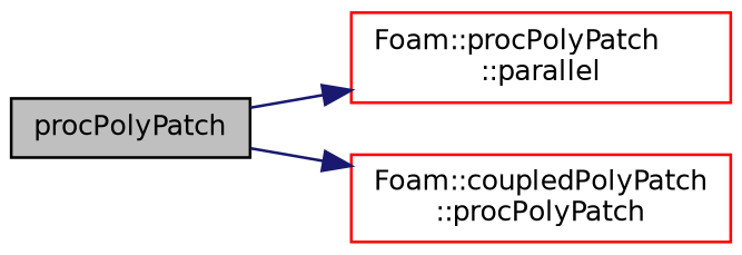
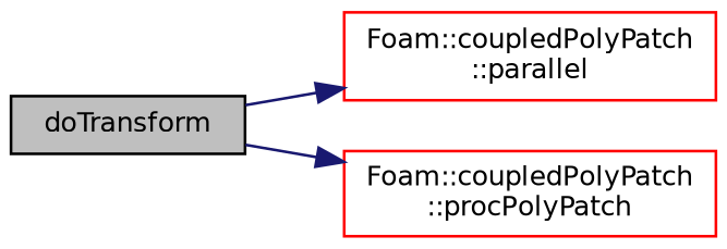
  digraph {
    rankdir=LR
    node [color=red fontname=Helvetica fontsize=10 shape=record]
    edge [color=midnightblue fontname=Helvetica fontsize=10 labelfontname=Helvetica labelfontsize=10 style=solid]
-   n1 [color=black fillcolor=grey75 fontcolor=black height=0.2 label=procPolyPatch style=filled width=0.4]
-   n2 [height=0.2 label="Foam::procPolyPatch\l::parallel" width=0.4]
+   n1 [color=black fillcolor=grey75 fontcolor=black height=0.2 label=doTransform style=filled width=0.4]
+   n2 [height=0.2 label="Foam::coupledPolyPatch\l::parallel" width=0.4]
    n3 [height=0.2 label="Foam::coupledPolyPatch\l::procPolyPatch" width=0.4]
    n1 -> n2
    n1 -> n3
  }
